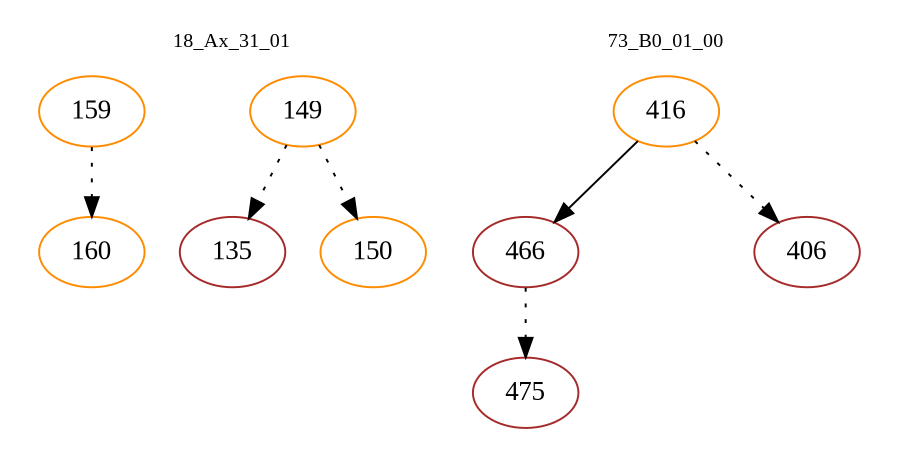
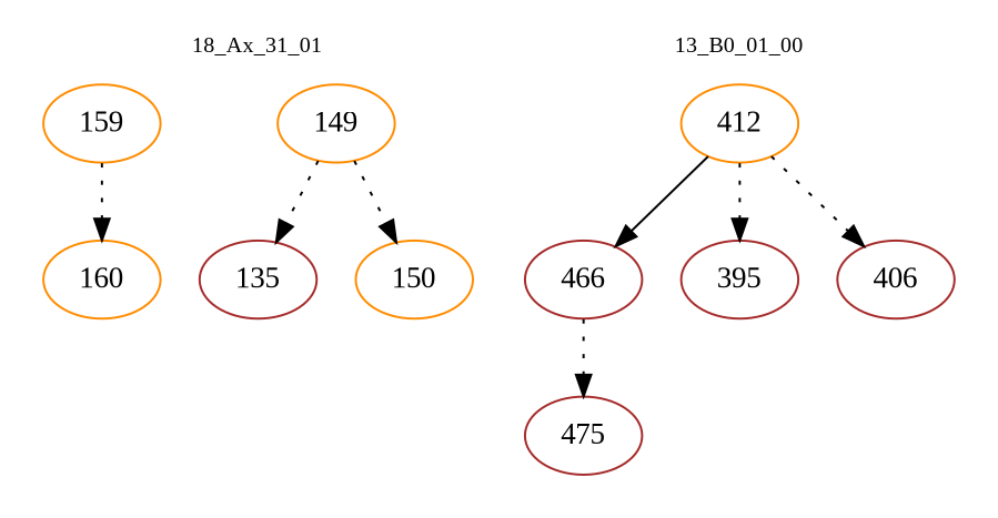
  digraph {
    fontname="Liberation Serif"
    node [color=darkorange fontname="Liberation Serif"]
    edge [color=black fontname="Liberation Serif" style=dotted]
    n1 [label=149]
    n2 [color=brown label=135]
    n3 [label=159]
    n4 [label=150]
    n5 [label=160]
-   n6 [label=416]
+   n6 [label=412]
    n7 [color=brown label=466]
+   n8 [color=brown label=395]
    n9 [color=brown label=406]
    n10 [color=brown label=475]
    subgraph cluster_1 {
      color=white
      fontsize=10
      label="18_Ax_31_01"
      n1
      n2
      n3
      n4
      n5
    }
    subgraph cluster_2 {
      color=white
      fontsize=10
-     label="73_B0_01_00"
+     label="13_B0_01_00"
      n6
      n7
+     n8
      n9
      n10
    }
    n1 -> n2
    n1 -> n4
    n3 -> n5
    n6 -> n7 [style=solid]
+   n6 -> n8
    n6 -> n9
    n7 -> n10
  }
